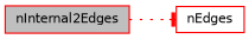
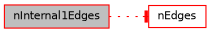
  digraph {
    rankdir=LR
    node [color=red fontname=Helvetica fontsize=10 shape=record]
-   n1 [fillcolor=grey75 fontcolor=black height=0.2 label=nInternal2Edges style=filled width=0.4]
+   n1 [fillcolor=grey75 fontcolor=black height=0.2 label=nInternal1Edges style=filled width=0.4]
    n2 [height=0.2 label=nEdges width=0.4]
    n1 -> n2 [color=red fontname=Helvetica fontsize=10 labelfontname=Helvetica labelfontsize=10 style=dotted arrowhead=tee]
  }
